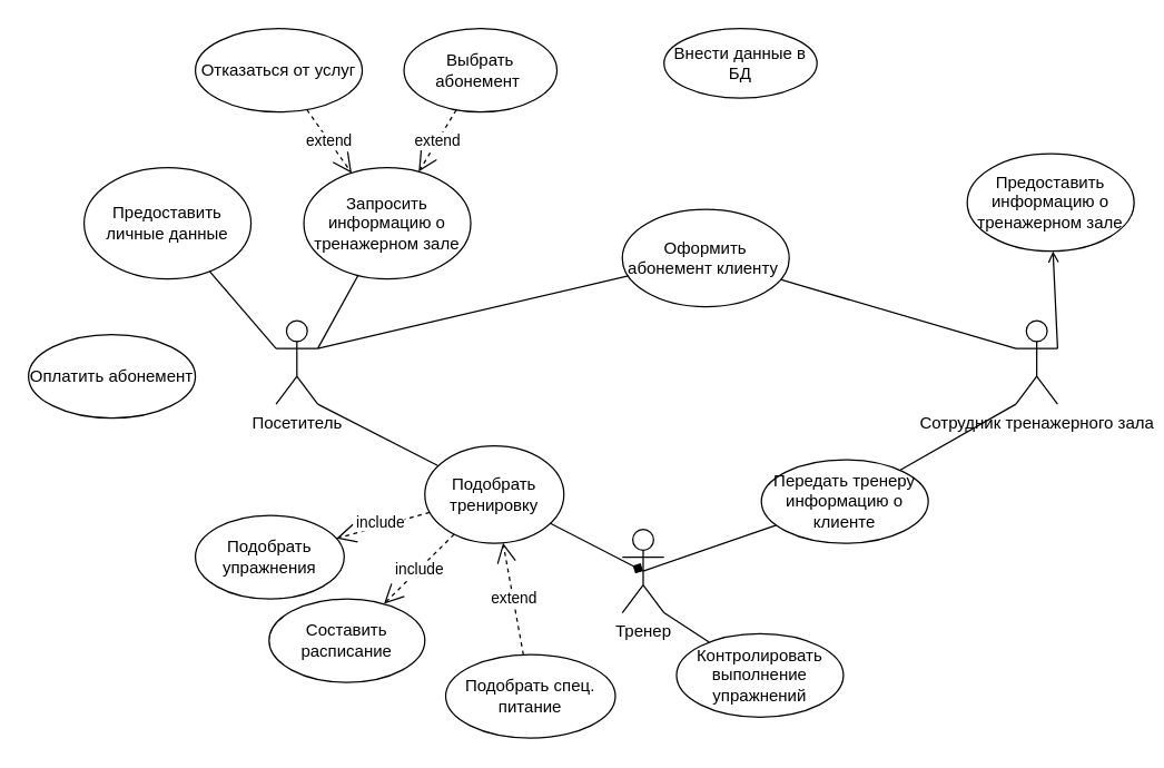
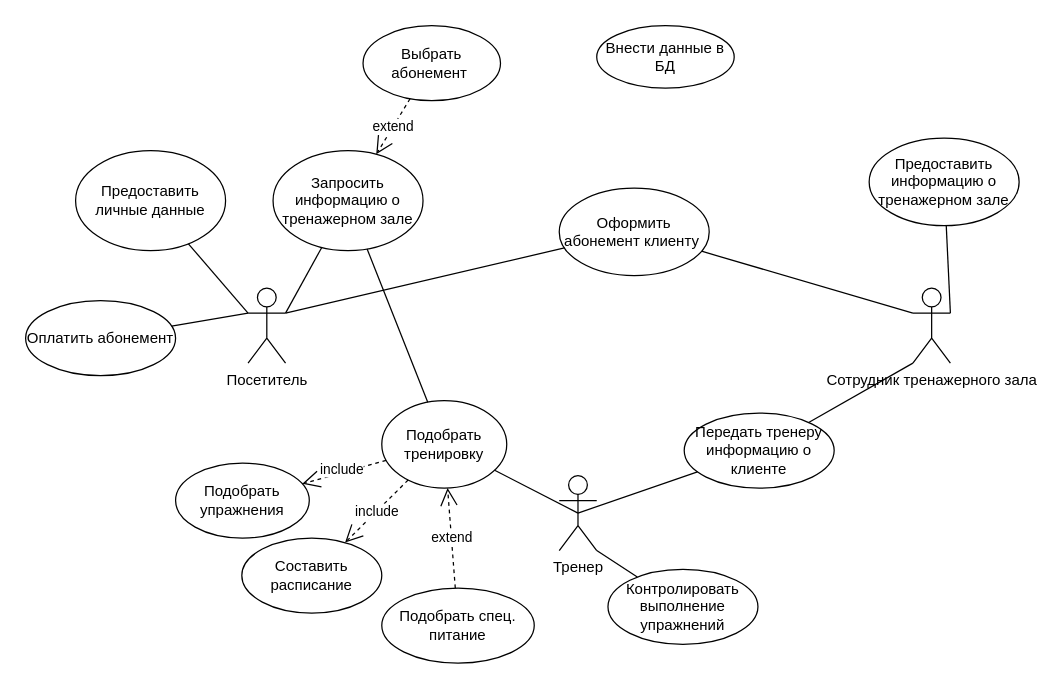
  <mxCell id="0" />
  <mxCell id="1" parent="0" />
  <mxCell id="2" value="Посетитель" style="shape=umlActor;verticalLabelPosition=bottom;verticalAlign=top;html=1;" parent="1" vertex="1"><mxGeometry x="198" y="230" width="30" height="60" as="geometry" /></mxCell>
  <mxCell id="3" value="Сотрудник тренажерного зала" style="shape=umlActor;verticalLabelPosition=bottom;verticalAlign=top;html=1;" parent="1" vertex="1"><mxGeometry x="730" y="230" width="30" height="60" as="geometry" /></mxCell>
  <mxCell id="4" value="Тренер" style="shape=umlActor;verticalLabelPosition=bottom;verticalAlign=top;html=1;" parent="1" vertex="1"><mxGeometry x="447" y="380" width="30" height="60" as="geometry" /></mxCell>
  <mxCell id="5" value="Подобрать тренировку" style="ellipse;whiteSpace=wrap;html=1;" vertex="1" parent="1"><mxGeometry x="305" y="320" width="100" height="70" as="geometry" /></mxCell>
  <mxCell id="6" value="Запросить информацию о тренажерном зале" style="ellipse;whiteSpace=wrap;html=1;" vertex="1" parent="1"><mxGeometry x="218" y="120" width="120" height="80" as="geometry" /></mxCell>
  <mxCell id="7" value="Предоставить информацию о тренажерном зале" style="ellipse;whiteSpace=wrap;html=1;" vertex="1" parent="1"><mxGeometry x="695" y="110" width="120" height="70" as="geometry" /></mxCell>
- <mxCell id="8" value="" style="endArrow=diamond;html=1;rounded=0;entryX=0.5;entryY=0.5;entryDx=0;entryDy=0;entryPerimeter=0;" edge="1" parent="1" source="5" target="4"><mxGeometry width="50" height="50" relative="1" as="geometry"><mxPoint x="465" y="600" as="sourcePoint" /><mxPoint x="515" y="550" as="targetPoint" /></mxGeometry></mxCell>
+ <mxCell id="8" value="" style="endArrow=none;html=1;rounded=0;entryX=0.5;entryY=0.5;entryDx=0;entryDy=0;entryPerimeter=0;" edge="1" parent="1" source="5" target="4"><mxGeometry width="50" height="50" relative="1" as="geometry"><mxPoint x="465" y="600" as="sourcePoint" /><mxPoint x="515" y="550" as="targetPoint" /></mxGeometry></mxCell>
  <mxCell id="9" value="" style="endArrow=none;html=1;rounded=0;exitX=1;exitY=0.333;exitDx=0;exitDy=0;exitPerimeter=0;" edge="1" parent="1" source="2" target="6"><mxGeometry width="50" height="50" relative="1" as="geometry"><mxPoint x="508" y="410" as="sourcePoint" /><mxPoint x="558" y="360" as="targetPoint" /></mxGeometry></mxCell>
  <mxCell id="10" value="Подобрать упражнения" style="ellipse;whiteSpace=wrap;html=1;" vertex="1" parent="1"><mxGeometry x="140" y="370" width="107" height="60" as="geometry" /></mxCell>
  <mxCell id="11" value="Оплатить абонемент" style="ellipse;whiteSpace=wrap;html=1;" vertex="1" parent="1"><mxGeometry x="20" y="240" width="120" height="60" as="geometry" /></mxCell>
  <mxCell id="12" value="Предоставить личные данные" style="ellipse;whiteSpace=wrap;html=1;" vertex="1" parent="1"><mxGeometry x="60" y="120" width="120" height="80" as="geometry" /></mxCell>
- <mxCell id="13" value="" style="endArrow=none;html=1;rounded=0;entryX=1;entryY=1;entryDx=0;entryDy=0;entryPerimeter=0;" edge="1" parent="1" source="5" target="2"><mxGeometry width="50" height="50" relative="1" as="geometry"><mxPoint x="598" y="420" as="sourcePoint" /><mxPoint x="648" y="370" as="targetPoint" /></mxGeometry></mxCell>
- <mxCell id="14" value="" style="endArrow=open;html=1;rounded=0;exitX=1;exitY=0.333;exitDx=0;exitDy=0;exitPerimeter=0;" edge="1" parent="1" source="3" target="7"><mxGeometry width="50" height="50" relative="1" as="geometry"><mxPoint x="598" y="320" as="sourcePoint" /><mxPoint x="648" y="270" as="targetPoint" /></mxGeometry></mxCell>
+ <mxCell id="13" value="" style="endArrow=none;html=1;rounded=0;" edge="1" parent="1" source="5" target="6"><mxGeometry width="50" height="50" relative="1" as="geometry"><mxPoint x="598" y="420" as="sourcePoint" /><mxPoint x="648" y="370" as="targetPoint" /></mxGeometry></mxCell>
+ <mxCell id="14" value="" style="endArrow=none;html=1;rounded=0;exitX=1;exitY=0.333;exitDx=0;exitDy=0;exitPerimeter=0;" edge="1" parent="1" source="3" target="7"><mxGeometry width="50" height="50" relative="1" as="geometry"><mxPoint x="598" y="320" as="sourcePoint" /><mxPoint x="648" y="270" as="targetPoint" /></mxGeometry></mxCell>
  <mxCell id="15" value="Составить расписание" style="ellipse;whiteSpace=wrap;html=1;" vertex="1" parent="1"><mxGeometry x="193" y="430" width="112" height="60" as="geometry" /></mxCell>
- <mxCell id="16" value="Подобрать спец. питание" style="ellipse;whiteSpace=wrap;html=1;" vertex="1" parent="1"><mxGeometry x="320" y="470" width="122" height="60" as="geometry" /></mxCell>
+ <mxCell id="16" value="Подобрать спец. питание" style="ellipse;whiteSpace=wrap;html=1;" vertex="1" parent="1"><mxGeometry x="305" y="470" width="122" height="60" as="geometry" /></mxCell>
  <mxCell id="17" value="Оформить абонемент клиенту&amp;nbsp;" style="ellipse;whiteSpace=wrap;html=1;" vertex="1" parent="1"><mxGeometry x="447" y="150" width="120" height="70" as="geometry" /></mxCell>
- <mxCell id="18" value="Отказаться от услуг" style="ellipse;whiteSpace=wrap;html=1;" vertex="1" parent="1"><mxGeometry x="140" y="20" width="120" height="60" as="geometry" /></mxCell>
  <mxCell id="19" value="Выбрать абонемент&amp;nbsp;" style="ellipse;whiteSpace=wrap;html=1;" vertex="1" parent="1"><mxGeometry x="290" y="20" width="110" height="60" as="geometry" /></mxCell>
  <mxCell id="20" value="Передать тренеру информацию о клиенте" style="ellipse;whiteSpace=wrap;html=1;" vertex="1" parent="1"><mxGeometry x="547" y="330" width="120" height="60" as="geometry" /></mxCell>
  <mxCell id="21" value="" style="endArrow=none;html=1;rounded=0;entryX=0;entryY=0.333;entryDx=0;entryDy=0;entryPerimeter=0;" edge="1" parent="1" source="17" target="3"><mxGeometry width="50" height="50" relative="1" as="geometry"><mxPoint x="560" y="260" as="sourcePoint" /><mxPoint x="610" y="210" as="targetPoint" /></mxGeometry></mxCell>
  <mxCell id="22" value="" style="endArrow=none;html=1;rounded=0;exitX=0;exitY=0.333;exitDx=0;exitDy=0;exitPerimeter=0;" edge="1" parent="1" source="2" target="12"><mxGeometry width="50" height="50" relative="1" as="geometry"><mxPoint x="470" y="250" as="sourcePoint" /><mxPoint x="520" y="200" as="targetPoint" /></mxGeometry></mxCell>
+ <mxCell id="23" value="" style="endArrow=none;html=1;rounded=0;entryX=0;entryY=0.333;entryDx=0;entryDy=0;entryPerimeter=0;" edge="1" parent="1" source="11" target="2"><mxGeometry width="50" height="50" relative="1" as="geometry"><mxPoint x="470" y="250" as="sourcePoint" /><mxPoint x="520" y="200" as="targetPoint" /></mxGeometry></mxCell>
  <mxCell id="24" value="include" style="endArrow=open;endSize=12;dashed=1;html=1;rounded=0;" edge="1" parent="1" source="5" target="10"><mxGeometry x="0.035" y="-3" width="160" relative="1" as="geometry"><mxPoint x="367" y="400" as="sourcePoint" /><mxPoint x="527" y="400" as="targetPoint" /><mxPoint as="offset" /></mxGeometry></mxCell>
  <mxCell id="25" value="include" style="endArrow=open;endSize=12;dashed=1;html=1;rounded=0;" edge="1" parent="1" source="5" target="15"><mxGeometry x="0.013" width="160" relative="1" as="geometry"><mxPoint x="367" y="400" as="sourcePoint" /><mxPoint x="527" y="400" as="targetPoint" /><mxPoint as="offset" /></mxGeometry></mxCell>
  <mxCell id="26" value="extend" style="endArrow=open;endSize=12;dashed=1;html=1;rounded=0;" edge="1" parent="1" source="16" target="5"><mxGeometry width="160" relative="1" as="geometry"><mxPoint x="367" y="400" as="sourcePoint" /><mxPoint x="527" y="400" as="targetPoint" /></mxGeometry></mxCell>
- <mxCell id="27" value="extend" style="endArrow=open;endSize=12;dashed=1;html=1;rounded=0;" edge="1" parent="1" source="18" target="6"><mxGeometry width="160" relative="1" as="geometry"><mxPoint x="410" y="210" as="sourcePoint" /><mxPoint x="570" y="210" as="targetPoint" /></mxGeometry></mxCell>
  <mxCell id="28" value="extend" style="endArrow=open;endSize=12;dashed=1;html=1;rounded=0;" edge="1" parent="1" source="19" target="6"><mxGeometry x="-0.001" width="160" relative="1" as="geometry"><mxPoint x="410" y="210" as="sourcePoint" /><mxPoint x="570" y="210" as="targetPoint" /><mxPoint as="offset" /></mxGeometry></mxCell>
  <mxCell id="29" value="" style="endArrow=none;html=1;rounded=0;exitX=0.5;exitY=0.5;exitDx=0;exitDy=0;exitPerimeter=0;" edge="1" parent="1" source="4" target="20"><mxGeometry width="50" height="50" relative="1" as="geometry"><mxPoint x="427" y="400" as="sourcePoint" /><mxPoint x="477" y="350" as="targetPoint" /></mxGeometry></mxCell>
  <mxCell id="30" value="" style="endArrow=none;html=1;rounded=0;exitX=1;exitY=0.333;exitDx=0;exitDy=0;exitPerimeter=0;" edge="1" parent="1" source="2" target="17"><mxGeometry width="50" height="50" relative="1" as="geometry"><mxPoint x="560" y="300" as="sourcePoint" /><mxPoint x="610" y="250" as="targetPoint" /></mxGeometry></mxCell>
  <mxCell id="31" value="" style="endArrow=none;html=1;rounded=0;entryX=0;entryY=1;entryDx=0;entryDy=0;entryPerimeter=0;" edge="1" parent="1" source="20" target="3"><mxGeometry width="50" height="50" relative="1" as="geometry"><mxPoint x="560" y="400" as="sourcePoint" /><mxPoint x="610" y="350" as="targetPoint" /></mxGeometry></mxCell>
  <mxCell id="32" value="Внести данные в БД" style="ellipse;whiteSpace=wrap;html=1;" vertex="1" parent="1"><mxGeometry x="477" y="20" width="110" height="50" as="geometry" /></mxCell>
  <mxCell id="33" value="Контролировать выполнение упражнений" style="ellipse;whiteSpace=wrap;html=1;" vertex="1" parent="1"><mxGeometry x="486" y="455" width="120" height="60" as="geometry" /></mxCell>
  <mxCell id="34" value="" style="endArrow=none;html=1;rounded=0;entryX=1;entryY=1;entryDx=0;entryDy=0;entryPerimeter=0;" edge="1" parent="1" source="33" target="4"><mxGeometry width="50" height="50" relative="1" as="geometry"><mxPoint x="571" y="420" as="sourcePoint" /><mxPoint x="621" y="370" as="targetPoint" /></mxGeometry></mxCell>
